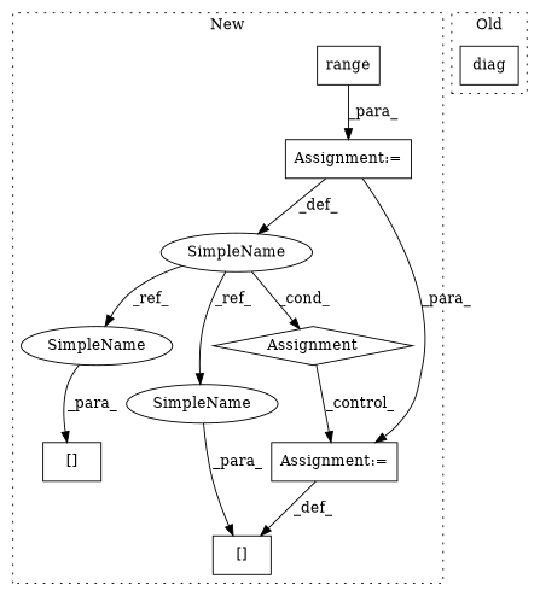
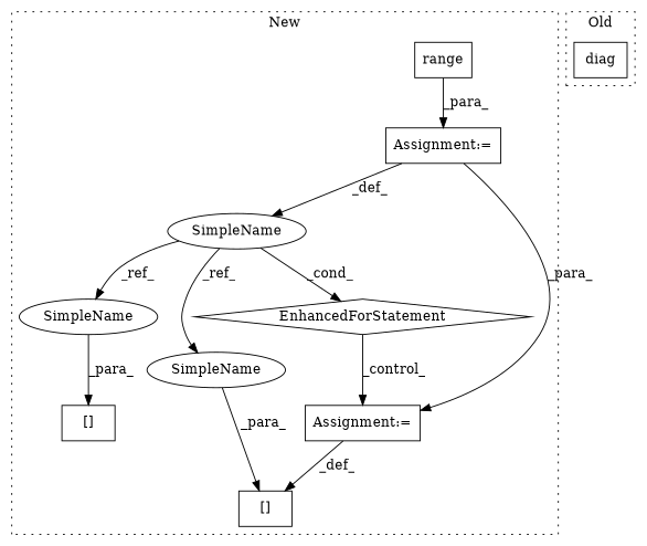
  digraph {
    node [a=42 l=1 s="2604,2682" shape=box]
    n1 [a=32 l="6,1" label=range s="2665,2681"]
    n2 [a=7 l="53,2" label="Assignment:="]
    n3 [a=2 l="12,1" label="[]" s="2725,2738"]
-   n4 [a=70 l="53,2" label=Assignment shape=diamond]
+   n4 [a=70 l="53,2" label=EnhancedForStatement shape=diamond]
    n5 [a=2 l="9,1" label="[]" s="2692,2702"]
    n6 [label=SimpleName s=2661 shape=ellipse]
    n7 [a=7 label="Assignment:=" s=2703]
    n8 [label=SimpleName s=2737 shape=ellipse]
    n9 [label=SimpleName s=2701 shape=ellipse]
    n10 [a=32 l="5,1" label=diag s="1335,1362"]
    subgraph cluster_1 {
      label=New
      style=dotted
      n1
      n2
      n3
      n4
      n5
      n6
      n7
      n8
      n9
    }
    subgraph cluster_2 {
      label=Old
      style=dotted
      n10
    }
    n1 -> n2 [label=_para_]
    n2 -> n6 [label=_def_]
    n2 -> n7 [label=_para_]
    n4 -> n7 [label=_control_]
    n6 -> n4 [label=_cond_]
    n6 -> n8 [label=_ref_]
    n6 -> n9 [label=_ref_]
    n7 -> n5 [label=_def_]
    n8 -> n3 [label=_para_]
    n9 -> n5 [label=_para_]
  }
